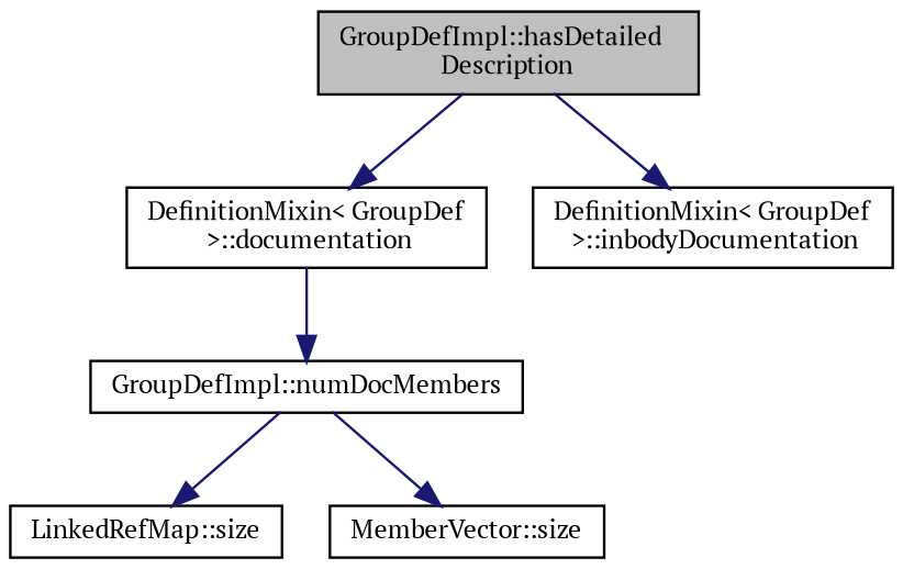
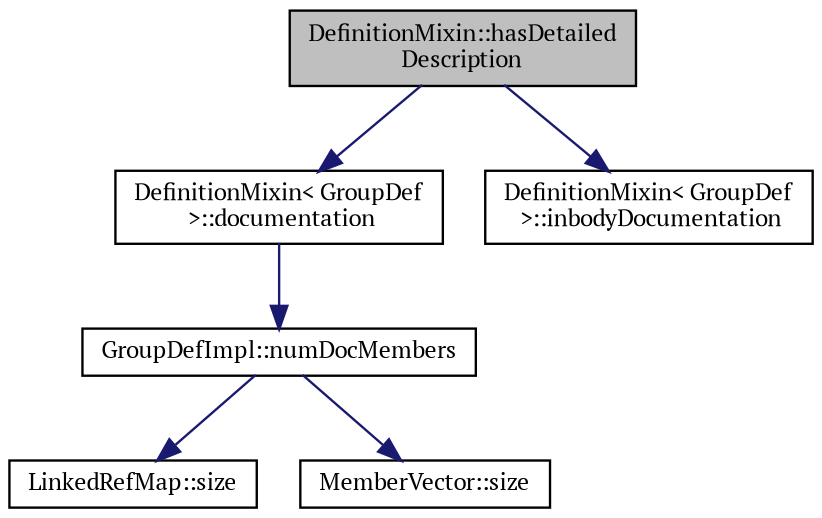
  digraph {
    fontname="PT Serif"
    rankdir=TB
    node [color=black fillcolor=white fontname="PT Serif" fontsize=10 shape=record style=filled]
    edge [color=midnightblue fontname="PT Serif" fontsize=10 labelfontname=Helvetica labelfontsize=10 style=solid]
-   n1 [fillcolor=grey75 fontcolor=black height=0.2 label="GroupDefImpl::hasDetailed\lDescription" width=0.4]
+   n1 [fillcolor=grey75 fontcolor=black height=0.2 label="DefinitionMixin::hasDetailed\lDescription" width=0.4]
    n2 [height=0.2 label="DefinitionMixin\< GroupDef\l \>::documentation" width=0.4]
    n3 [height=0.2 label="DefinitionMixin\< GroupDef\l \>::inbodyDocumentation" width=0.4]
    n4 [height=0.2 label="GroupDefImpl::numDocMembers" width=0.4]
    n5 [height=0.2 label="LinkedRefMap::size" width=0.4]
    n6 [height=0.2 label="MemberVector::size" width=0.4]
    n1 -> n2
    n1 -> n3
    n2 -> n4
    n4 -> n5
    n4 -> n6
  }
